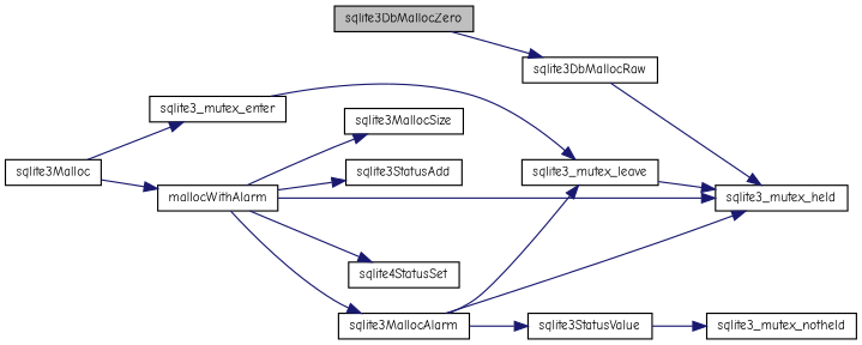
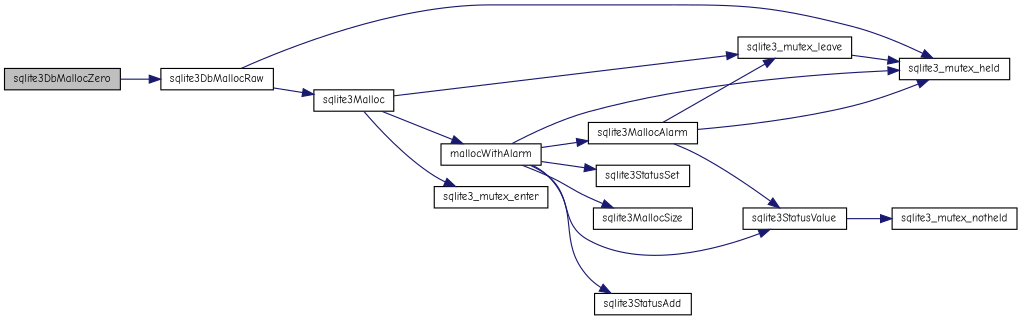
  digraph {
    fontname="Comic Neue"
    rankdir=LR
    node [color=black fillcolor=white fontname="Comic Neue" fontsize=10 shape=record style=filled]
    edge [color=midnightblue fontname="Comic Neue" fontsize=10 labelfontname=FreeSans labelfontsize=10 style=solid]
    n1 [fillcolor=grey75 fontcolor=black height=0.2 label=sqlite3DbMallocZero width=0.4]
    n2 [height=0.2 label=sqlite3DbMallocRaw width=0.4]
    n3 [height=0.2 label=sqlite3_mutex_held width=0.4]
    n4 [height=0.2 label=sqlite3Malloc width=0.4]
    n5 [height=0.2 label=sqlite3_mutex_enter width=0.4]
    n6 [height=0.2 label=mallocWithAlarm width=0.4]
    n7 [height=0.2 label=sqlite3_mutex_leave width=0.4]
-   n8 [height=0.2 label=sqlite4StatusSet width=0.4]
+   n8 [height=0.2 label=sqlite3StatusSet width=0.4]
    n9 [height=0.2 label=sqlite3StatusValue width=0.4]
    n10 [height=0.2 label=sqlite3MallocAlarm width=0.4]
    n11 [height=0.2 label=sqlite3MallocSize width=0.4]
    n12 [height=0.2 label=sqlite3StatusAdd width=0.4]
    n13 [height=0.2 label=sqlite3_mutex_notheld width=0.4]
    n1 -> n2
    n2 -> n3
+   n2 -> n4
    n4 -> n5
    n4 -> n6
-   n5 -> n7
+   n4 -> n7
    n6 -> n3
    n6 -> n8
+   n6 -> n9
    n6 -> n10
    n6 -> n11
    n6 -> n12
    n7 -> n3
    n9 -> n13
    n10 -> n3
    n10 -> n7
    n10 -> n9
  }
